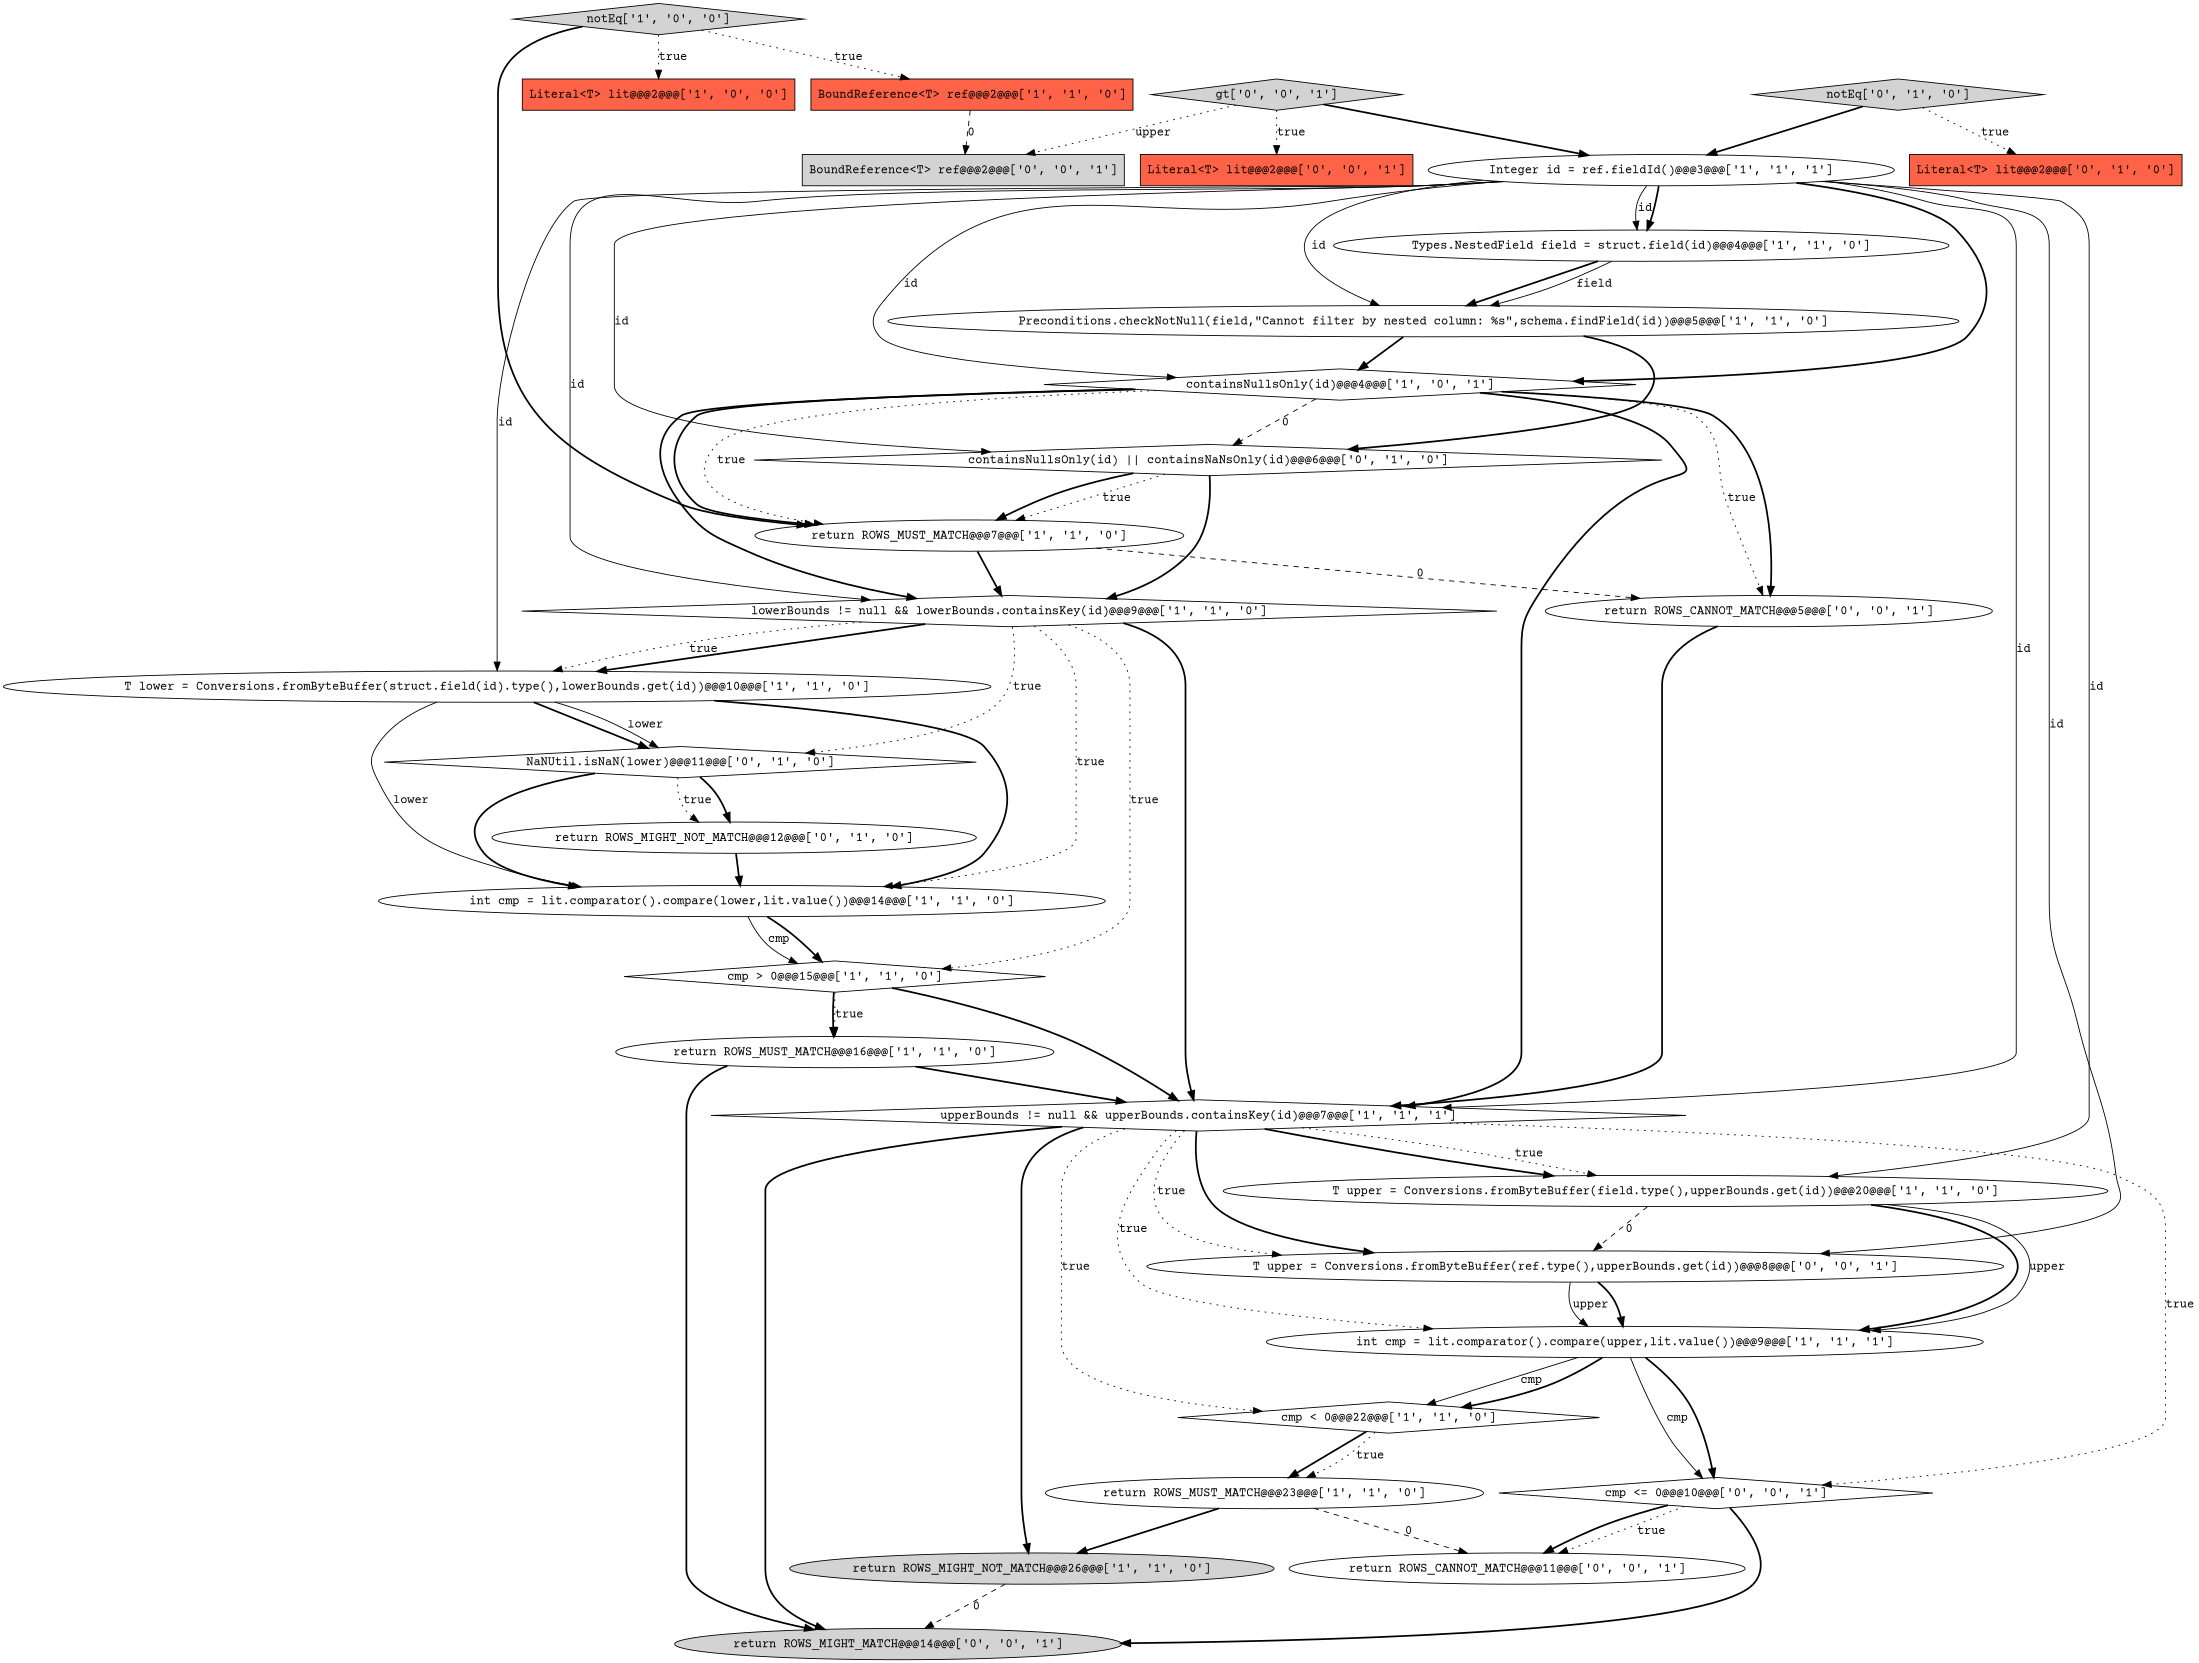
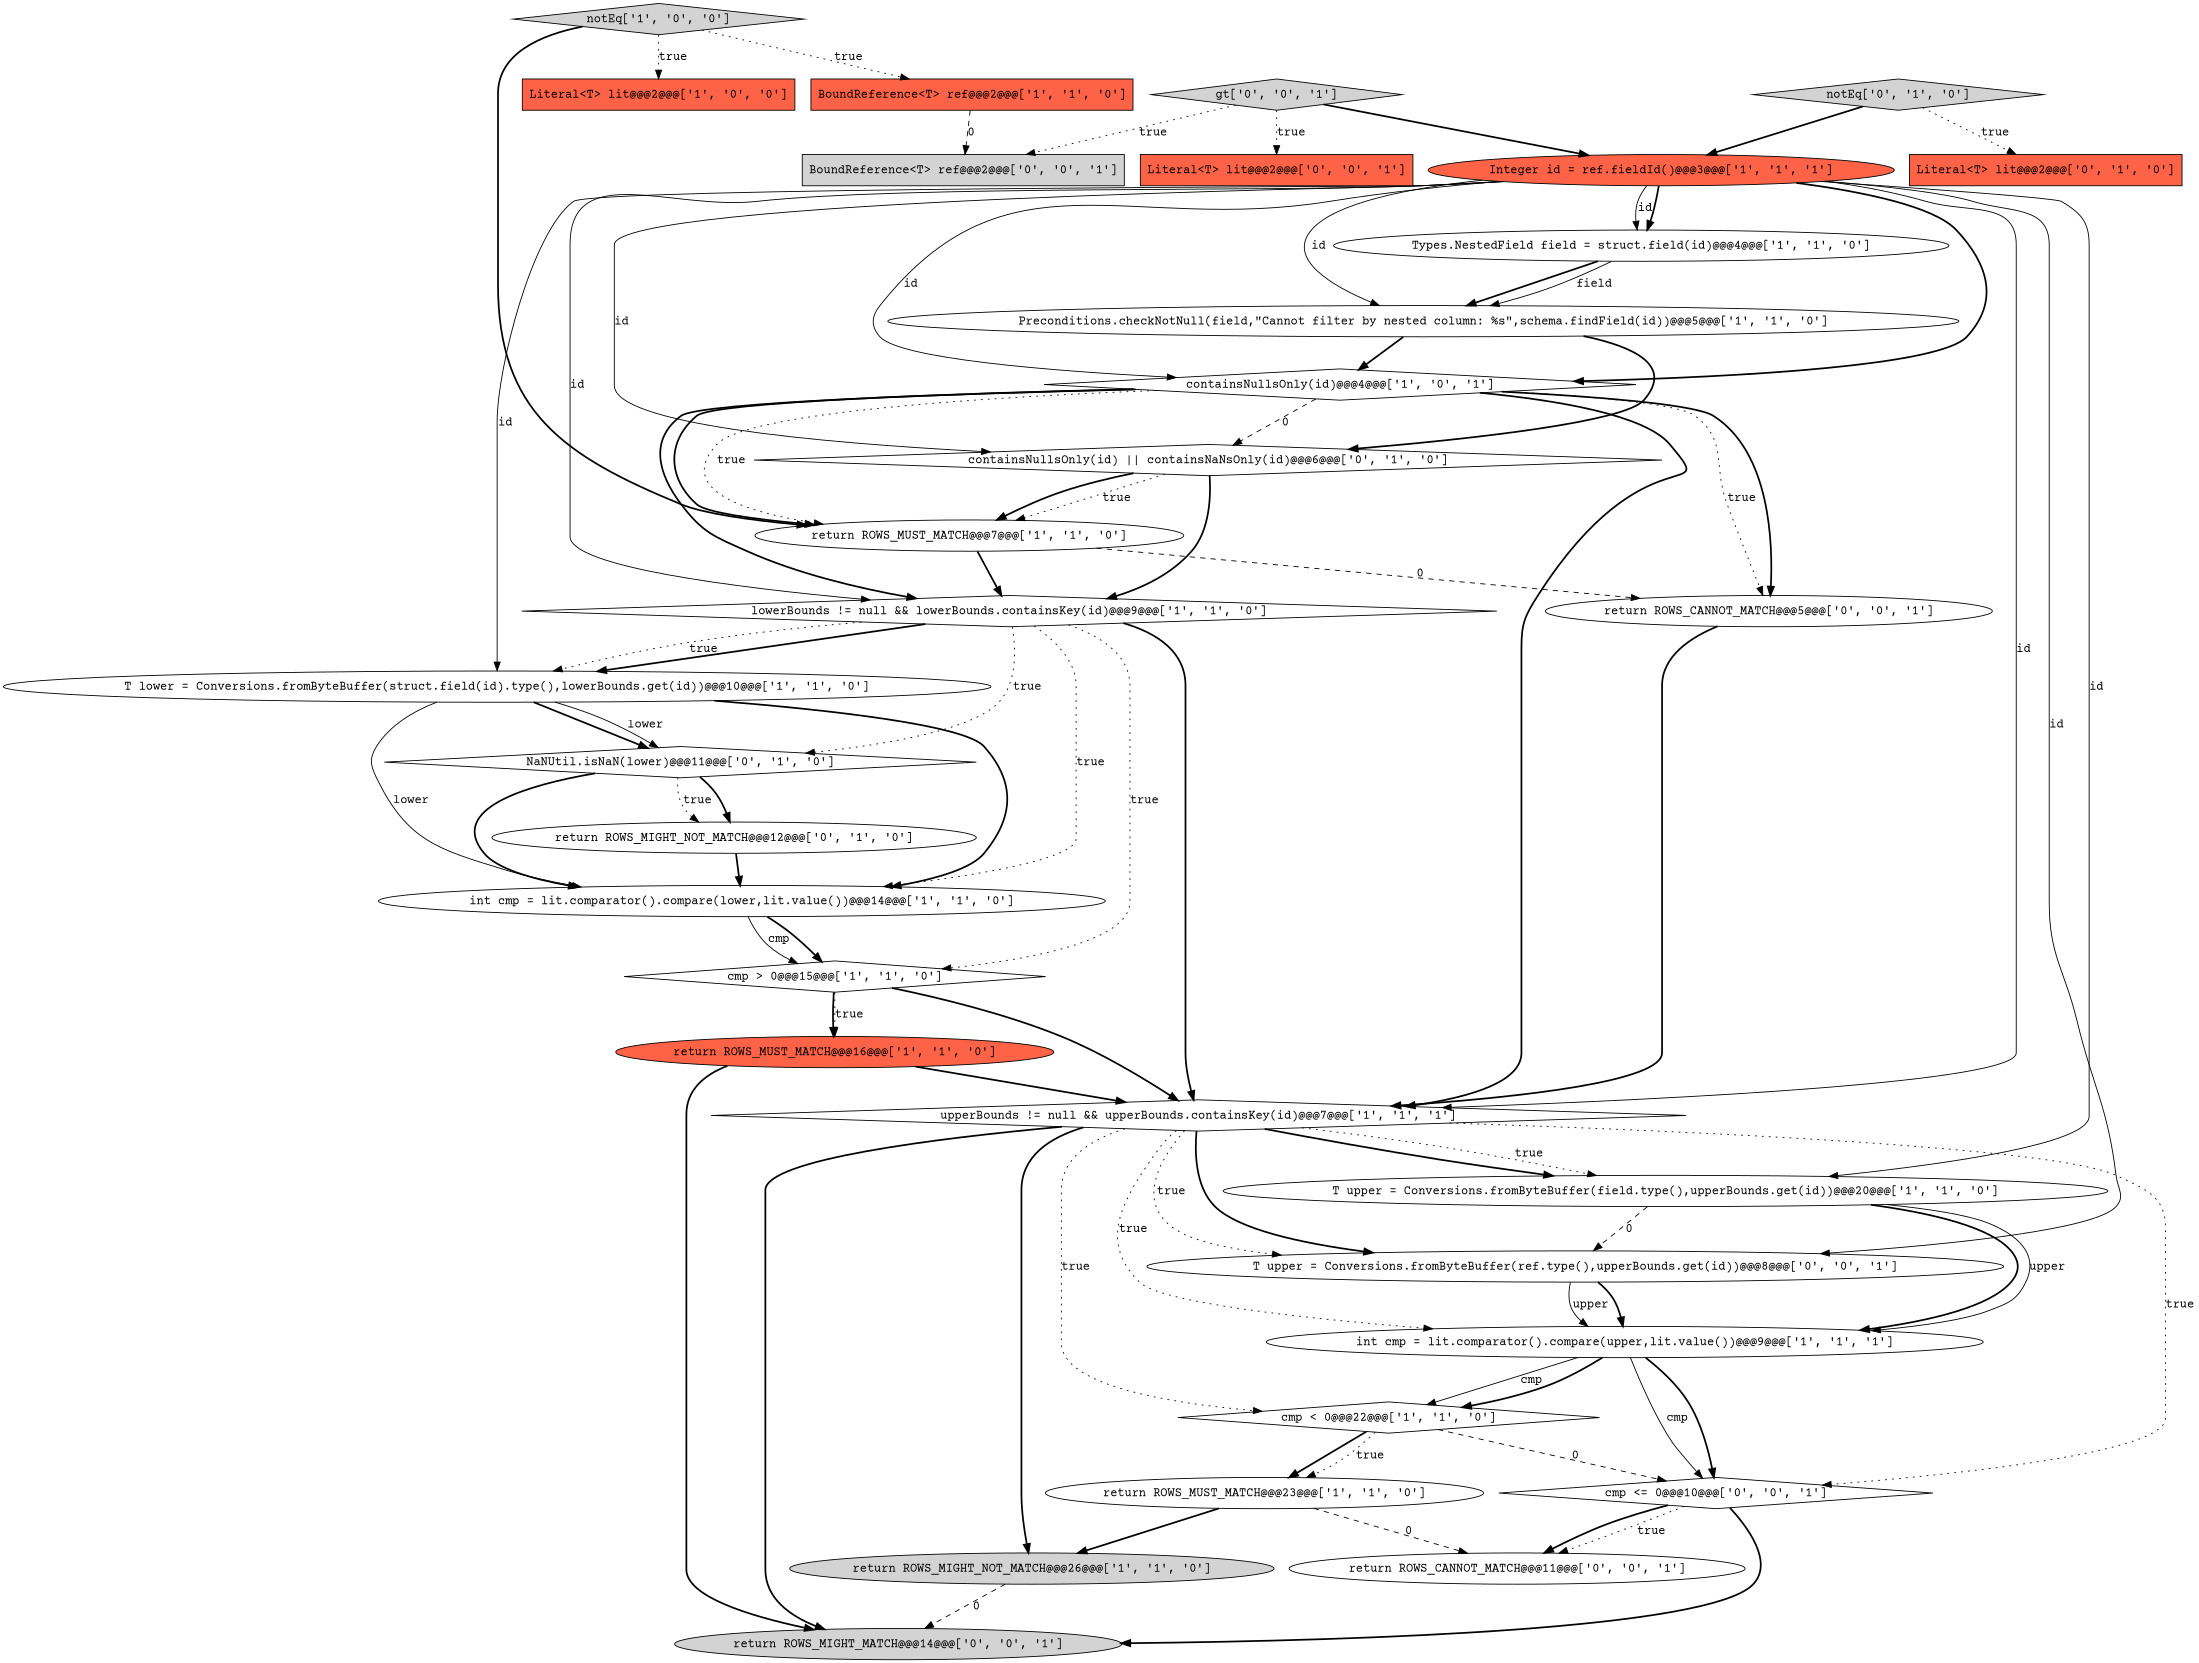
  digraph {
    fontname="Courier Prime"
    node [fillcolor=white fontname="Courier Prime" shape=ellipse style=filled]
    edge [fontname="Courier Prime" style=bold]
    n1 [label="T lower = Conversions.fromByteBuffer(struct.field(id).type(),lowerBounds.get(id))@@@10@@@['1', '1', '0']"]
    n2 [label="int cmp = lit.comparator().compare(lower,lit.value())@@@14@@@['1', '1', '0']"]
    n3 [label="NaNUtil.isNaN(lower)@@@11@@@['0', '1', '0']" shape=diamond]
    n4 [label="cmp > 0@@@15@@@['1', '1', '0']" shape=diamond]
    n5 [label="return ROWS_MIGHT_NOT_MATCH@@@12@@@['0', '1', '0']"]
    n6 [label="T upper = Conversions.fromByteBuffer(field.type(),upperBounds.get(id))@@@20@@@['1', '1', '0']"]
    n7 [label="int cmp = lit.comparator().compare(upper,lit.value())@@@9@@@['1', '1', '1']"]
    n8 [label="T upper = Conversions.fromByteBuffer(ref.type(),upperBounds.get(id))@@@8@@@['0', '0', '1']"]
    n9 [label="cmp < 0@@@22@@@['1', '1', '0']" shape=diamond]
    n10 [label="cmp <= 0@@@10@@@['0', '0', '1']" shape=diamond]
    n11 [label="Types.NestedField field = struct.field(id)@@@4@@@['1', '1', '0']"]
    n12 [label="Preconditions.checkNotNull(field,\"Cannot filter by nested column: %s\",schema.findField(id))@@@5@@@['1', '1', '0']"]
    n13 [label="containsNullsOnly(id) || containsNaNsOnly(id)@@@6@@@['0', '1', '0']" shape=diamond]
    n14 [label="containsNullsOnly(id)@@@4@@@['1', '0', '1']" shape=diamond]
    n15 [label="upperBounds != null && upperBounds.containsKey(id)@@@7@@@['1', '1', '1']" shape=diamond]
-   n16 [label="return ROWS_MUST_MATCH@@@16@@@['1', '1', '0']"]
+   n16 [fillcolor=tomato label="return ROWS_MUST_MATCH@@@16@@@['1', '1', '0']"]
    n17 [fillcolor=lightgray label="notEq['1', '0', '0']" shape=diamond]
    n18 [fillcolor=tomato label="BoundReference<T> ref@@@2@@@['1', '1', '0']" shape=box]
    n19 [fillcolor=tomato label="Literal<T> lit@@@2@@@['1', '0', '0']" shape=box]
    n20 [label="return ROWS_MUST_MATCH@@@7@@@['1', '1', '0']"]
    n21 [fillcolor=lightgray label="BoundReference<T> ref@@@2@@@['0', '0', '1']" shape=box]
-   n22 [label="Integer id = ref.fieldId()@@@3@@@['1', '1', '1']"]
+   n22 [fillcolor=tomato label="Integer id = ref.fieldId()@@@3@@@['1', '1', '1']"]
    n23 [label="lowerBounds != null && lowerBounds.containsKey(id)@@@9@@@['1', '1', '0']" shape=diamond]
    n24 [fillcolor=tomato label="Literal<T> lit@@@2@@@['0', '0', '1']" shape=box]
    n25 [label="return ROWS_CANNOT_MATCH@@@5@@@['0', '0', '1']"]
    n26 [fillcolor=lightgray label="return ROWS_MIGHT_MATCH@@@14@@@['0', '0', '1']"]
    n27 [fillcolor=lightgray label="return ROWS_MIGHT_NOT_MATCH@@@26@@@['1', '1', '0']"]
    n28 [label="return ROWS_CANNOT_MATCH@@@11@@@['0', '0', '1']"]
    n29 [fillcolor=lightgray label="gt['0', '0', '1']" shape=diamond]
    n30 [label="return ROWS_MUST_MATCH@@@23@@@['1', '1', '0']"]
    n31 [fillcolor=tomato label="Literal<T> lit@@@2@@@['0', '1', '0']" shape=box]
    n32 [fillcolor=lightgray label="notEq['0', '1', '0']" shape=diamond]
    n1 -> n2
    n1 -> n2 [label=lower style=solid]
    n1 -> n3
    n1 -> n3 [label=lower style=solid]
    n2 -> n4 [label=cmp style=solid]
    n2 -> n4
    n3 -> n2
    n3 -> n5
    n3 -> n5 [label=true style=dotted]
    n4 -> n15
    n4 -> n16
    n4 -> n16 [label=true style=dotted]
    n5 -> n2
    n6 -> n7
    n6 -> n7 [label=upper style=solid]
    n6 -> n8 [label=0 style=dashed]
    n7 -> n9 [label=cmp style=solid]
    n7 -> n9
    n7 -> n10 [label=cmp style=solid]
    n7 -> n10
    n8 -> n7
    n8 -> n7 [label=upper style=solid]
+   n9 -> n10 [label=0 style=dashed]
    n9 -> n30
    n9 -> n30 [label=true style=dotted]
    n10 -> n26
    n10 -> n28
    n10 -> n28 [label=true style=dotted]
    n11 -> n12
    n11 -> n12 [label=field style=solid]
    n12 -> n13
    n12 -> n14
    n13 -> n20
    n13 -> n20 [label=true style=dotted]
    n13 -> n23
    n14 -> n13 [label=0 style=dashed]
    n14 -> n15
    n14 -> n20
    n14 -> n20 [label=true style=dotted]
    n14 -> n23
    n14 -> n25 [label=true style=dotted]
    n14 -> n25
    n15 -> n6 [label=true style=dotted]
    n15 -> n6
    n15 -> n7 [label=true style=dotted]
    n15 -> n8 [label=true style=dotted]
    n15 -> n8
    n15 -> n9 [label=true style=dotted]
    n15 -> n10 [label=true style=dotted]
    n15 -> n26
    n15 -> n27
    n16 -> n15
    n16 -> n26
    n17 -> n18 [label=true style=dotted]
    n17 -> n19 [label=true style=dotted]
    n17 -> n20
    n18 -> n21 [label=0 style=dashed]
    n20 -> n23
    n20 -> n25 [label=0 style=dashed]
    n22 -> n1 [label=id style=solid]
    n22 -> n6 [label=id style=solid]
    n22 -> n8 [label=id style=solid]
    n22 -> n11 [label=id style=solid]
    n22 -> n11
    n22 -> n12 [label=id style=solid]
    n22 -> n13 [label=id style=solid]
    n22 -> n14
    n22 -> n14 [label=id style=solid]
    n22 -> n15 [label=id style=solid]
    n22 -> n23 [label=id style=solid]
    n23 -> n1
    n23 -> n1 [label=true style=dotted]
    n23 -> n2 [label=true style=dotted]
    n23 -> n3 [label=true style=dotted]
    n23 -> n4 [label=true style=dotted]
    n23 -> n15
    n25 -> n15
    n27 -> n26 [label=0 style=dashed]
-   n29 -> n21 [label=upper style=dotted]
+   n29 -> n21 [label=true style=dotted]
    n29 -> n22
    n29 -> n24 [label=true style=dotted]
    n30 -> n27
    n30 -> n28 [label=0 style=dashed]
    n32 -> n22
    n32 -> n31 [label=true style=dotted]
  }
